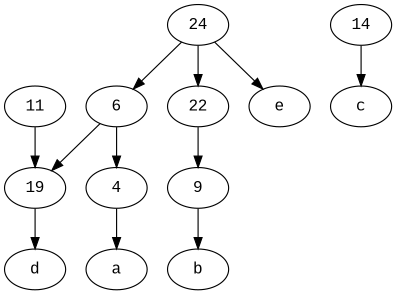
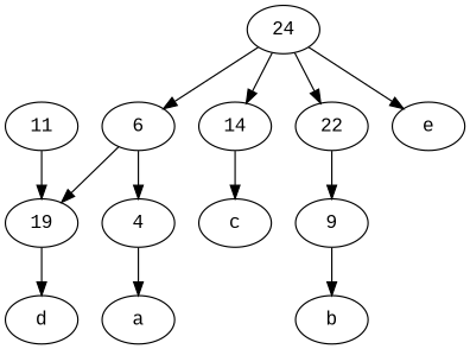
  digraph {
    fontname="Liberation Mono"
    node [fontname="Liberation Mono"]
    edge [fontname="Liberation Mono"]
    19
    d
    4
    a
    9
    b
    11
    6
    24
    14
    22
    e
    c
    19 -> d
    4 -> a
    9 -> b
    11 -> 19
    6 -> 19
    6 -> 4
    24 -> 6
+   24 -> 14
    24 -> 22
    24 -> e
    14 -> c
    22 -> 9
  }
